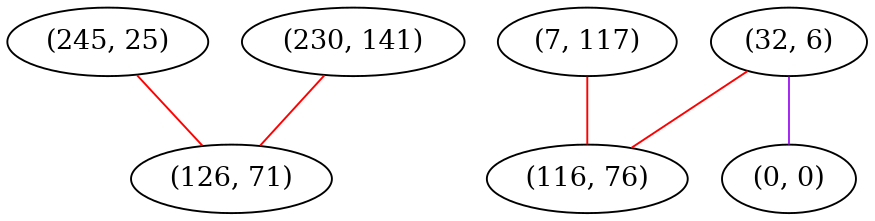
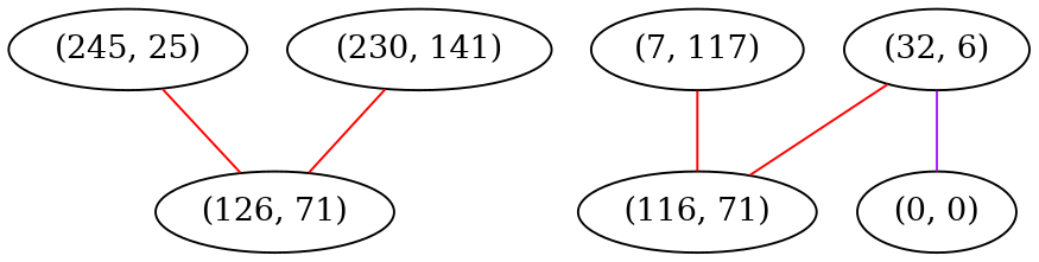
  graph {
    edge [color=red weight=1]
    "(245, 25)"
    "(126, 71)"
    "(7, 117)"
-   "(116, 71)" [label="(116, 76)"]
+   "(116, 71)"
    "(32, 6)"
    "(0, 0)"
    "(230, 141)"
    "(245, 25)" -- "(126, 71)"
    "(7, 117)" -- "(116, 71)"
    "(32, 6)" -- "(116, 71)"
    "(32, 6)" -- "(0, 0)" [color=purple weight=4]
    "(230, 141)" -- "(126, 71)"
  }
